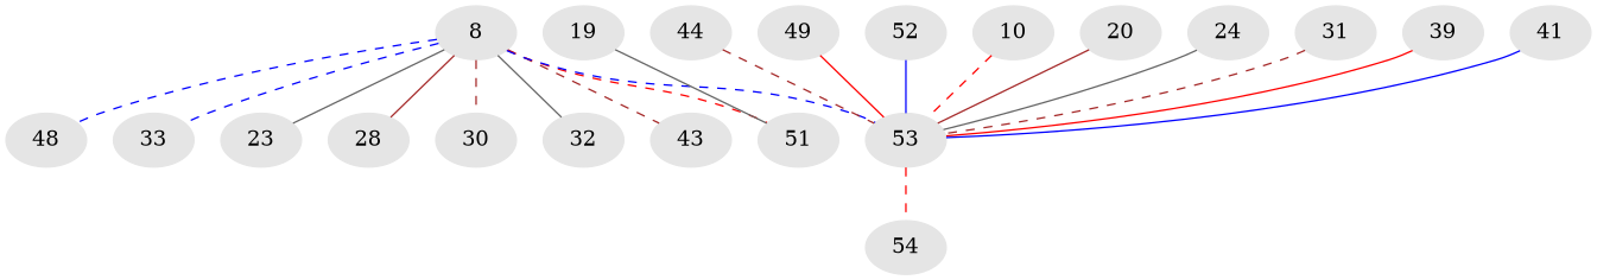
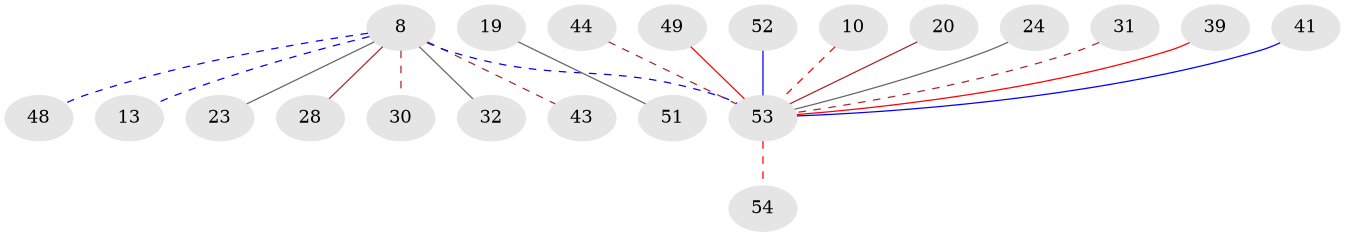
  graph {
    node [color=gray90 style=filled]
    edge [color=brown style=dashed]
    8 [super="+3"]
-   13 [label=33]
+   13
    23
    28
    30 [super="+11"]
    32 [super="+21"]
    43
    48 [super="+35"]
    51 [super="+26+45+47"]
    53 [super="+50+9+40+16"]
    54
    10
    19
    20
    24
    31 [super="+27"]
    39 [super="+36"]
    41
    44
    49 [super="+37+42"]
    52
    8 -- 13 [color=blue]
    8 -- 23 [color=gray40 style=solid]
    8 -- 28 [style=solid]
    8 -- 30
    8 -- 32 [color=gray40 style=solid]
    8 -- 43
    8 -- 48 [color=blue]
-   8 -- 51 [color=red]
    8 -- 53 [color=blue weight=7]
    53 -- 54 [color=red]
    10 -- 53 [color=red weight=3]
    19 -- 51 [color=gray40 style=solid]
    20 -- 53 [style=solid]
    24 -- 53 [color=gray40 style=solid]
    31 -- 53 [weight=2]
    39 -- 53 [color=red style=solid]
    41 -- 53 [color=blue style=solid]
    44 -- 53
    49 -- 53 [color=red style=solid]
    52 -- 53 [color=blue style=solid]
  }
